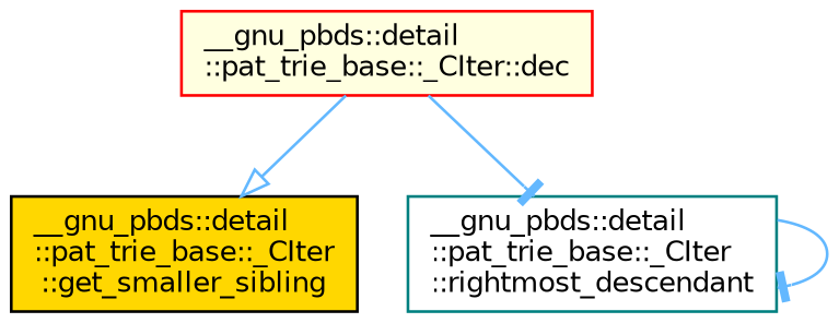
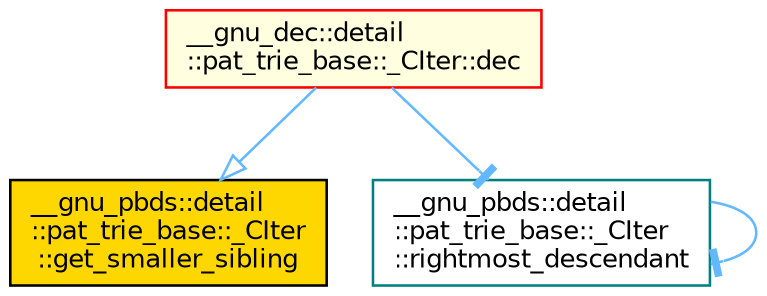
  digraph {
    rankdir=TB
    fontname="DejaVu Sans"
    node [fontname="DejaVu Sans" fontsize=10 shape=box style=filled]
    edge [color=steelblue1 fontname="DejaVu Sans" fontsize=10 labelfontname=Helvetica labelfontsize=10 style=solid arrowhead=tee]
-   n1 [color=red fillcolor=lightyellow fontcolor=black height=0.2 label="__gnu_pbds::detail\l::pat_trie_base::_CIter::dec" width=0.4]
+   n1 [color=red fillcolor=lightyellow fontcolor=black height=0.2 label="__gnu_dec::detail\l::pat_trie_base::_CIter::dec" width=0.4]
    n2 [color=black fillcolor=gold height=0.2 label="__gnu_pbds::detail\l::pat_trie_base::_CIter\l::get_smaller_sibling" width=0.4]
    n3 [color=teal fillcolor=white height=0.2 label="__gnu_pbds::detail\l::pat_trie_base::_CIter\l::rightmost_descendant" width=0.4]
    n1 -> n2 [arrowhead=onormal]
    n1 -> n3
    n3 -> n3
  }
